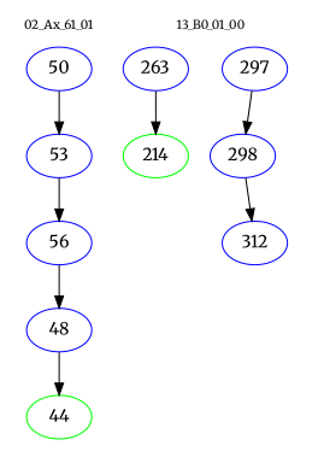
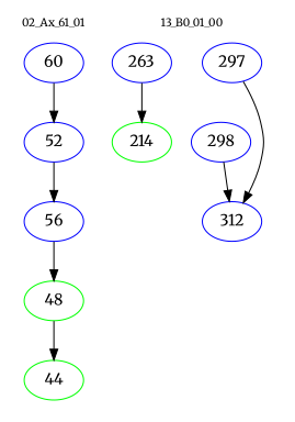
  digraph {
    fontname=Merriweather
    node [color=blue fontname=Merriweather]
    edge [color=black fontname=Merriweather]
-   n1 [label=50]
-   n2 [label=48]
-   n3 [label=53]
+   n1 [label=60]
+   n2 [color=green label=48]
+   n3 [label=52]
    n4 [color=green label=44]
    n5 [label=56]
    n6 [label=297]
    n7 [label=263]
    n8 [label=298]
    n9 [color=green label=214]
    n10 [label=312]
    subgraph cluster_1 {
      color=white
      fontsize=10
      label="02_Ax_61_01"
      n1
      n2
      n3
      n4
      n5
    }
    subgraph cluster_2 {
      color=white
      fontsize=10
      label="13_B0_01_00"
      n6
      n7
      n8
      n9
      n10
    }
    n1 -> n3
    n2 -> n4
    n3 -> n5
    n5 -> n2
-   n6 -> n8
+   n6 -> n10
    n7 -> n9
    n8 -> n10
  }
